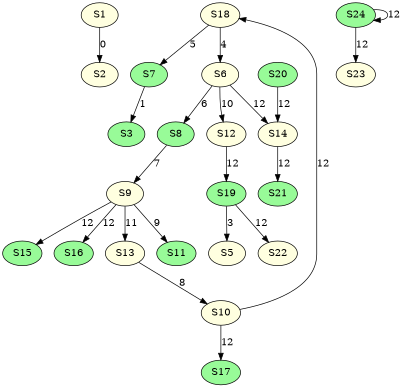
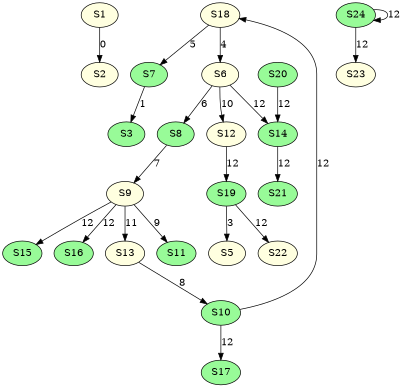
  strict digraph {
    node [fillcolor=palegreen style=filled]
    S1 [fillcolor=lightyellow]
    S2 [fillcolor=lightyellow]
    S7
    S3
    S23 [fillcolor=lightyellow]
    S5 [fillcolor=lightyellow]
    S19
    S22 [fillcolor=lightyellow]
    S18 [fillcolor=lightyellow]
    S6 [fillcolor=lightyellow]
    S8
    S12 [fillcolor=lightyellow]
-   S14 [fillcolor=lightyellow]
+   S14
    S9 [fillcolor=lightyellow]
    S21
    S13 [fillcolor=lightyellow]
    S11
    S15
    S16
-   S10 [fillcolor=lightyellow]
+   S10
    S17
    S20
    S24
    S1 -> S2 [label=0]
    S7 -> S3 [label=1]
    S19 -> S5 [label=3]
    S19 -> S22 [label=12]
    S18 -> S7 [label=5]
    S18 -> S6 [label=4]
    S6 -> S8 [label=6]
    S6 -> S12 [label=10]
    S6 -> S14 [label=12]
    S8 -> S9 [label=7]
    S12 -> S19 [label=12]
    S14 -> S21 [label=12]
    S9 -> S13 [label=11]
    S9 -> S11 [label=9]
    S9 -> S15 [label=12]
    S9 -> S16 [label=12]
    S13 -> S10 [label=8]
    S10 -> S18 [label=12]
    S10 -> S17 [label=12]
    S20 -> S14 [label=12]
    S24 -> S23 [label=12]
    S24 -> S24 [label=12]
  }
